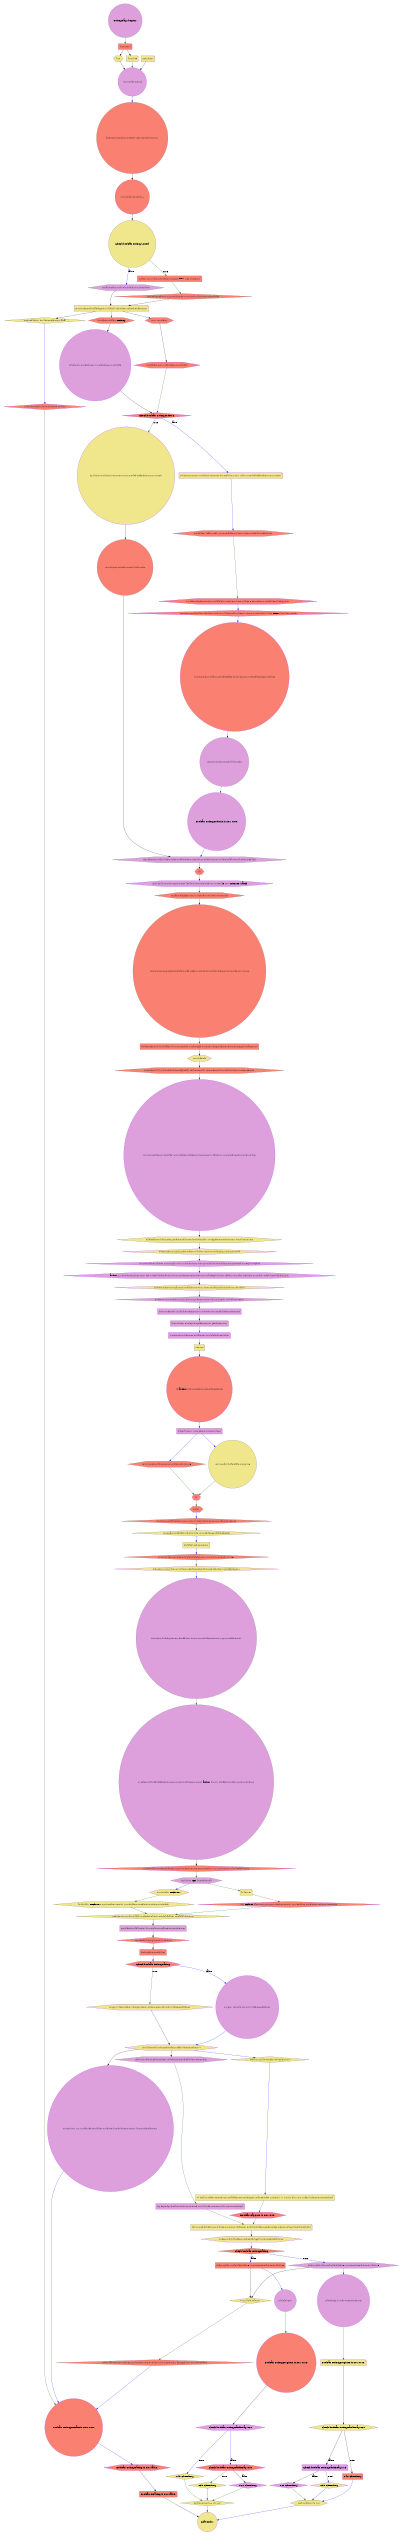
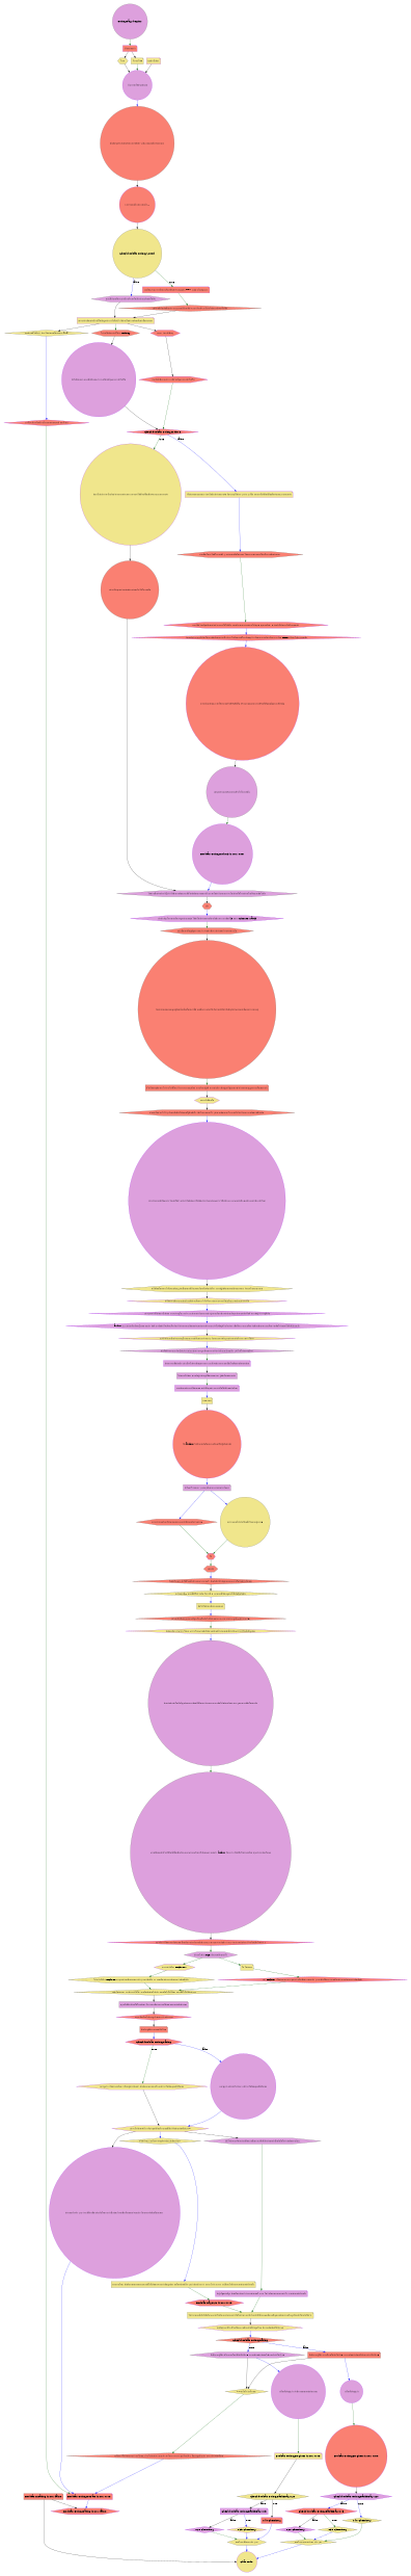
  digraph {
    node [color=purple fillcolor=salmon shape=hexagon style=filled]
    edge [color=black]
    "QuincyDay2 begins." [color=gray40 fillcolor=plum shape=circle]
    n2 [label="เอ็งพลาดแล้ว" shape=note]
    n3 [color=gray40 fillcolor=khaki label="โอเค"]
    n4 [color=gray40 fillcolor=khaki label="เรื่องอะไร?" shape=note]
    n5 [fillcolor=plum label="เอ็งควรทำให้ข้าเกลียดดิ" shape=circle]
    n6 [color=gray40 label="นั่นคือจุดประสงค์หลักของการฝึกบ้า ๆ นั่น แต่แม่งเอ็งทำพลาดอะ" shape=circle]
    n7 [fillcolor=khaki label="หุบปากไปเลย" shape=note]
    n8 [label="ล แล้วตอนนี้ แม่ง แม่งเอ๊ย..." shape=circle]
    n9 [color=gray40 fillcolor=khaki label="Check boolean QuincySorted" shape=circle]
    n10 [label="บอกไปแล้วนะว่าถ้าให้เล่าเรื่องที่ข้าเข้าร่วมกลุ่มกับ Hex น่ะมันจะไม่สนุกเลย" shape=note]
    n11 [color=gray40 fillcolor=plum label="ตอนนี้ถึงตาที่ข้าจะเล่าเรื่องที่จะทำให้เอ็งต้องเกลียดข้าให้ฟัง"]
    n12 [color=gray40 label="แต่ตอนนี้มันเกิดขึ้นแล้ว เพราะตอนนี้ถึงตาที่ข้าจะเล่าเรื่องที่จะทำให้เอ็งต้องเกลียดข้าให้ฟัง" shape=diamond]
    n13 [fillcolor=khaki label="เพราะต้องมีคนทำเรื่องนี้ให้มันถูกต้อง ถ้าไม่ใช่เอ็ง ก็ต้องเป็นข้า เหมือนที่แม่งเป็นมาตลอด" shape=note]
    n14 [label="เอาละ ว่ามาข้าฟังอยู่"]
    n15 [color=gray40 label="ไม่จำเป็นต้องเล่าก็ได้นะ Quincy"]
    n16 [color=gray40 fillcolor=khaki label="ขอเดินหนีไปดีกว่า ข้าจะไม่เล่นเกมนี้หรอกนะ [จบ]" shape=diamond]
    n17 [label="บางทีเมื่อฟังจบแล้ว บางทีท้ายที่สุดอาจจะเข้าใจก็ได้"]
    n18 [fillcolor=plum label="ยังไงก็ต้องเล่า และเมื่อฟังจบแล้ว บางทีท้ายที่สุดอาจจะเข้าใจก็ได้" shape=circle]
    n19 [label="เค ก็ได้ เอ็งทำให้เรื่องนี้ง่ายสำหรับข้าพอดี ขอบใจนะ" shape=diamond]
    n20 [label="Check boolean QuincyArthur3" shape=diamond]
-   n21 [label="Boolean QuincyNoDate is now true." shape=circle]
+   n21 [label="Boolean QuincyNoDate is now true." shape=note]
    n22 [fillcolor=khaki label="ข้าเล่าไปแล้วว่าทำไมถึงเข้าร่วมกองทัพ เพราะอยากทำให้ชีวิตดีขึ้นเพื่อตัวเองและครอบครัว" shape=circle]
    n23 [fillcolor=khaki label="ข้าไม่เคยบอกเลยเนอะว่าทำไมถึงเข้าร่วมกองทัพ งั้นจะสรุปให้ง่าย ๆ คร่าว ๆ ก็คือ อยากทำให้ชีวิตดีขึ้นเพื่อตัวเองและครอบครัว" shape=note]
    n24 [label="Boolean QuincyDating is now false."]
    n25 [color=gray40 label="แล้วทำไมทุกอย่างแม่งพังลงก่อนที่จะได้โอกาสนั้น" shape=circle]
    n26 [color=gray40 label="ย่านที่ข้าโตมา ไม่มีโอกาสฟรี ๆ จะทำแบบนั้นได้หรอก ไม่เลย เราต้องออกไปหาโอกาสนั่นข้างนอก"]
    n27 [color=gray40 label="Boolean IsDating is now false." shape=note]
    n28 [color=gray40 fillcolor=plum label="ไม่ต้องเป็นอัจฉริยะก็รู้ได้ว่าไอ้ฝ่าบาทนั่นแหละที่ชีวิตข้าผิดพลาดขนาดนี้ และทำไมข้าถึงสาบานว่าจะไม่ปล่อยให้ใครเข้ามาในชีวิตแบบนั้นได้อีก"]
    n29 [label="และวิธีที่ง่ายที่สุดที่คนอย่างข้าจะออกไปได้ก็คือ กองทัพ เพราะพวกเขาจะให้ทุน - ทุนการศึกษา - จ่ายเงินให้ทหารไปเรียนมหาลัย"]
    "Chat ends." [fillcolor=khaki shape=circle]
    n31 [color=gray40 label="แล้ว"]
    n32 [label="ข้าเลยคิดว่าจะออกไปฆ่าให้กองทัพสักสองสามปี แล้วจะได้เรียนต่อที่โรงเรียนธุรกิจ เรียนเอกการเงินหรืออาจจะเรียน MBA หรืออะไรประมาณนั้น" shape=diamond]
    n33 [fillcolor=plum label="แล้วบังเอิญ โชคชะตาก็ทอยลูกเต๋าแบบสุ่ม ให้ข้าได้เข้าร่วมกรมเดียวกับฝ่าบาท กองพันที่ 3 หน่วย crimson watch"]
    n34 [label="การกลับมาบ้านและทำให้ครอบครัวมีชีวิตที่ดีขึ้น สร้างความแตกต่างจากชีวิตที่เป็นอยู่นั่นแหละที่สำคัญ" shape=circle]
    n35 [color=gray40 label="ตอนนั้นเขาเป็นผู้บัญชาการแล้ว ส่วนข้าเพิ่งจะเข้าร่วมหลังจบจากสถาบัน"]
    n36 [color=gray40 fillcolor=plum label="แต่ทุกอย่างแม่งพังลงก่อนที่จะได้โอกาสนั้น" shape=circle]
    n37 [color=gray40 label="ข้าพยายามเล่นตามกฎอยู่พักหนึ่งเพื่อเป็นทหารที่ดี แต่เมื่อเวลาผ่านไป ก็ตระหนักได้ว่ายังมีอุปสรรคมากมายที่คอยขวางทางอยู่" shape=circle]
    n38 [fillcolor=plum label="Boolean QuincyArthur3 is now true." shape=circle]
    n39 [color=gray40 label="ชีวิตไม่เคยยุติธรรม ไม่ว่าจะไปที่ไหน ก็จะเจอระบบอุปถัมภ์ การเลือกปฏิบัติ ความลำเอียง มีอยู่ทุกที่ ผู้คนมองข้าด้วยสายตาดูถูกเพราะพื้นเพของข้า" shape=note]
    n40 [fillcolor=khaki label="เพราะสิ่งที่ข้าเป็น"]
    n41 [color=gray40 label="ข้าเลยเริ่มทำอะไรโง่ ๆ เริ่มทำสิ่งที่ทำให้ตอนนี้รู้สึกเสียใจ เริ่มโวยวายแบบโง่ ๆ ถ้าพวกมันเอาอะไรจากข้าไป ข้าก็จะเอาจากมันมาเหมือนกัน"]
    n42 [fillcolor=plum label="เพราะถ้าพวกมันไม่คอยระวังหลังให้ข้า แล้วทำไมข้าต้องทำให้มันด้วย ข้าเลยต้องคอยระวังให้ตัวเอง และคอยปกป้องแต่ตัวเองเท่านั้น เข้าใจนะ" shape=circle]
    n43 [color=gray40 fillcolor=khaki label="ข้าไม่ได้ขโมยของ ไม่ได้ละเมิดกฎ ยังเป็นทหารที่ดี แต่ถ้าเอ็งเคยได้ยินวลีที่ว่า \"การปฏิบัติตามอย่างมีเจตนาร้าย\" ก็จะเข้าใจสถานการณ์"]
    n44 [fillcolor=khaki label="ข้าไม่อยากเสียเวลาแม้แต่วินาทีเดียวเพื่อทำอะไรให้ใคร แค่อยากทำงานให้เสร็จและรับเงินแล้วออกไป" shape=diamond]
    n45 [fillcolor=plum label="แล้วทุกอย่างก็ผิดพลาดไปหมด เรากำลังอยู่ในภารกิจ และข้ากำลังสังเกตการณ์อยู่ มองเห็นว่าฝ่ายต่อต้านเริ่มรุกเข้ามาแย่งชิงพื้นที่ พวกมันรู้ว่าเราอยู่ที่นั่น" shape=diamond]
    n46 [fillcolor=plum label="arthur และทหารที่เหลืออยู่ในสนามแล้ว ข้ามีเวลาตัดสินใจเพียงเสี้ยววินาที ข้าสามารถเปิดเผยตำแหน่งของตัวเองและยิงใส่ศัตรูที่กำลังเข้ามา เพื่อซื้อเวลาและเพื่อแจ้งเตือนฝ่าบาทและเพื่อนร่วมทีมให้อพยพไปยังที่ปลอดภัย"]
    n47 [fillcolor=khaki label="แต่ถ้าทำแบบนั้นข้าจะตกอยู่ในสถานการณ์ที่แม่งเลวร้ายแน่ ๆ รับรองเลยว่าศัตรูจะเข้ามาหาข้าเร็วมาก เพราะงั้น..." shape=diamond]
    n48 [color=gray40 fillcolor=plum label="ข้าเก็บข้าวของและวิทยุไปแจ้งว่าตำแหน่งของเราถูกเปิดเผย... ข้าคิดว่าฝ่าบาทกับคนอื่น ๆ ยังไงก็ไม่รอดอยู่ดี..." shape=diamond]
    n49 [fillcolor=plum label="ข้าออกจากที่ซ่อนตัว แล้วเลี้ยวไปตรงหัวมุมทางขวา และก็เจอปลายกระบอกปืนไรเฟิลของฝ่ายตรงข้าม" shape=note]
    n50 [color=gray40 fillcolor=plum label="ไม่หรอกไอ้น้อง พวกมันรู้ว่าข้าอยู่ที่นั่นตลอดเวลา รู้ทันตั้งแต่แรกแล้ว" shape=note]
    n51 [fillcolor=plum label="พวกมันลากข้าออกไปบนถนน ผลักให้คุกเข่า และจ่อปืนไปที่ด้านหลังศีรษะ" shape=note]
    n52 [color=gray40 fillcolor=khaki label="แบม แบม" shape=note]
    n53 [label="เป็น arthur ไอ้ฝ่าบาทนั่นโผล่มาจากไหนก็ไม่รู้เพื่อช่วยข้า" shape=circle]
    n54 [color=gray40 fillcolor=plum label="ข้าโคตรโกรธมาก ๆ เลยลุกขึ้นมาและด่าเขาตรงนั้นเลย" shape=note]
    n55 [color=gray40 label="เพราะเจ้ายอมทิ้งเขาให้ตายแต่เขาเองกลับไม่ยอมทิ้งเจ้าเหรอ?"]
    n56 [color=gray40 fillcolor=khaki label="เพราะตอนนี้เจ้ายังเป็นหนี้ชีวิตเขาอยู่เหรอ?" shape=circle]
    n57 [label="ใช่"]
    n58 [color=gray40 label="แม่งเอ้ย"]
    n59 [color=gray40 label="ไม่เข้าใจเหรอ ข้าใช้ชีวิตเพื่อตัวเองและครอบครัว นั่นคือสิ่งที่สำคัญมาตลอดและเป็นสิ่งเดียวที่สำคัญ" shape=diamond]
    n60 [color=gray40 fillcolor=khaki label="แล้วตอนนี้... ตอนนี้ก็มีไอ้เวรนี่ - ไอ้เวรนี่ - และตอนนี้ก็ต้องดูแลสิ่งที่เกิดขึ้นกับมัน" shape=diamond]
    n61 [color=gray40 fillcolor=khaki label="นั่นไม่ใช่ส่วนหนึ่งของแผนเลย" shape=note]
    n62 [color=gray40 label="แล้วเขาก็ทำให้เราแม่งเจอปัญหาใหญ่ในอีกไม่กี่เดือนต่อมา และเขากำลังจะถูกปลดประจำการ?!" shape=diamond]
    n63 [fillcolor=khaki label="ข้าต้องเลือก ว่าควรจะโกหก ควรจะโยนความผิดให้เขาเหมือนที่ทำก่อนหน้านี้ดี หรือควรจะทำในสิ่งที่ถูกต้อง" shape=diamond]
    n64 [color=gray40 fillcolor=plum label="ข้าแม่งต้องทำในสิ่งที่ถูกต้องเพราะติดหนี้ชีวิตเขา ข้าออกจากกองทัพไปพร้อมกับเขา และจูบลาความฝันในมหาลัย" shape=circle]
    n65 [color=gray40 fillcolor=plum label="ความฝันของข้าที่จะมีชีวิตที่ดีขึ้นเพื่อตัวเองและครอบครัวหายไปหมดเลย แต่แล้ว arthur ก็บอกว่า \"ไม่เป็นไรหรอกเพื่อน ทุกอย่างจะต้องโอเค\"" shape=circle]
    n66 [label="\"ข้าจัดการให้พวกเรามีตำแหน่งใหม่กับองค์กรรักษาสันติภาพ และพวกเขาจ่ายเงินดีกว่า และจ่ายล่วงหน้าด้วย เอ็งจะไม่เป็นไรหรอก\"" shape=diamond]
    n67 [color=gray40 fillcolor=plum label="ข้าเลยไปร่วม ICR กับเขาเหมือนคนโง่"]
    n68 [fillcolor=khaki label="และแล้วก็เรื่อง Techrot..."]
    n69 [color=gray40 fillcolor=khaki label="โอ้ ไม่นะ..." shape=note]
    n70 [color=gray40 fillcolor=khaki label="ใช่ แล้วก็เรื่อง Techrot... ทุกอย่างเหมือนลงนรกจริง ๆ และนั่นก็คือ... ตอนที่เขาต้องการข้ามากกว่าเดิมเสียอีก"]
    n71 [label="แล้ว techrot ก็โผล่ออกมา และทุกอย่างก็เหมือนลงนรกจริง ๆ และนั่นก็คือ... ตอนที่เขาต้องการข้ามากกว่าเดิมเสียอีก" shape=diamond]
    n72 [color=gray40 fillcolor=khaki label="แต่ข้าไม่สามารถ... เดินจากไปได้ เวลานั้นมันผ่านไปแล้ว ตอนนั้นไปไม่ได้... ตอนนี้ก็ไปไม่ได้แล้ว..." shape=diamond]
    n73 [color=gray40 fillcolor=plum label="ทุกครั้งที่ข้าปล่อยให้ใครเข้ามา ก็จะจบลงที่การกลายเป็นทหารของเล่นตัวน้อย..." shape=note]
    n74 [label="เพราะงั้นเมื่อเอ็งปรากฏตัว...และก้าวเข้ามา..." shape=diamond]
    n75 [color=gray40 label="ถีบประตูที่ข้าลงกลอนปิดไว้..." shape=note]
    n76 [label="Check boolean QuincyDating"]
    n77 [fillcolor=khaki label="และพูดว่า \"ไม่หรอกเพื่อน เราได้อยู่ด้วยกันแล้ว นั่นคือตอนจบของเรื่องแม้ว่าจะไม่มีเหตุผลที่ดีก็ตาม\""]
    n78 [fillcolor=plum label="และพูดว่า \"ข้าสนใจเจ้านะ แม้ว่าจะไม่มีเหตุผลที่ดีก็ตาม\"" shape=circle]
    n79 [fillcolor=khaki label="แล้วจะให้ข้าทำยังไง ครั้งล่าสุดที่เกิดเรื่องแบบนี้ขึ้น ชีวิตข้าแม่งพังไปเลย..."]
    n80 [color=gray40 fillcolor=plum label="เสียใจด้วยนะที่ต้องผ่านชีวิตแบบนั้นมา แต่สิ่งที่เกิดก่อนหน้านั้นมันไม่ใช่ความผิดของข้านะ"]
    n81 [color=gray40 fillcolor=khaki label="ข้าเข้าใจนะว่าทำไมเจ้าถึงรู้สึกว่าต้องปกป้องตัวเอง" shape=diamond]
    n82 [fillcolor=plum label="ข้าคาดหวังจริง ๆ นะว่าจะมีเรื่องที่น่าประทับใจมากกว่านี้ แต่หลังจากฟังเรื่องของข้าจบแล้ว เรื่องของเจ้ามีแค่นี้เองเหรอ" shape=circle]
    n83 [fillcolor=plum label="ข้ารู้ ที่พูดมาก็ถูก ข้าขอโทษ ข้ากลัวว่าการทำแบบนี้ \"เรา\" ไม่ว่านั่นจะหมายความว่าไง จะมาทำลายข้าอีกครั้ง" shape=note]
    n84 [color=gray40 fillcolor=khaki label="... ขอบใจนะ มันมีความหมายมากเลย แต่ก็ไม่ได้หมายความว่ามันถูกต้อง ขอโทษด้วยที่ลึก ๆ แล้วข้ากลัว... ว่า \"เรา\" ไม่ว่า \"เรา\" จะเป็นอะไรก็ตามจะมาทำลายข้าอีกครั้ง" shape=note]
    n85 [color=gray40 fillcolor=khaki label="ไม่ว่าจะตอนที่เอ็งรีเซ็ตโลกและทำให้ลืม - อย่ามาบอกว่าไม่ได้ทำนะ - หรือวิ่งกลับไปที่อนาคตเมื่อเจอปัญหาหนักหน่วงหรือถูกเรียกตัวให้กลับไปช่วย" shape=note]
    n86 [label="Boolean Day2_20 is now true."]
    n87 [fillcolor=khaki label="แต่นั่นแหละชีวิต ชีวิตก็คือ... เหมือนกับที่เอ็งพูดไว้... มีความสัมพันธ์ไปทีละคน"]
    n88 [color=gray40 label="Check boolean QuincyDating" shape=diamond]
    n89 [color=gray40 fillcolor=plum label="สิ่งที่อยากรู้ก็คือ ที่รักจะยกโทษให้กันได้ป่าว? เราจะเดินหน้ากันต่อไปแบบจริงจังได้ป่าว?"]
    n90 [color=gray40 label="สิ่งที่อยากรู้ก็คือ จะยกโทษให้กันได้ป่าว? เราจะเดินหน้ากันต่อไปแบบจริงจังได้ป่าว?" shape=note]
    n91 [fillcolor=plum label="ยกโทษให้อยู่แล้ว เจ้ามีความหมายต่อข้ามากนะ" shape=circle]
    n92 [color=gray40 fillcolor=khaki label="ข้า...ทำไม่ได้ ขอโทษนะ" shape=diamond]
    n93 [fillcolor=plum label="ยกโทษให้อยู่แล้ว" shape=circle]
    n94 [fillcolor=khaki label="Boolean QuincyForgiven is now true." shape=note]
    n95 [color=gray40 label="...โอเค ก็ได้ สมควรแล้ว ขอโทษนะถ้าจะไม่ส่งข้อความหาอีก ข้าไม่... อยากจะขุดเรื่องเชี่ย ๆ ขึ้นมาพูดอีกแล้ว บาย แล้วเจอกันใหม่" shape=diamond]
    n96 [label="Boolean QuincyForgiven is now true." shape=circle]
    n97 [color=gray40 fillcolor=khaki label="Check boolean QuincyRank5Day1_20"]
    n98 [fillcolor=plum label="Check boolean QuincyRank5Day1_20"]
    n99 [label="+40 Chemistry" shape=note]
    n100 [fillcolor=plum label="Check boolean QuincyRank5Day1_15" shape=note]
    n101 [color=gray40 fillcolor=khaki label="+40 Chemistry" shape=diamond]
    n102 [label="Check boolean QuincyRank5Day1_15"]
    n103 [color=gray40 fillcolor=khaki label="ขอบใจนะที่รัก... จริง ๆ นะ"]
    n104 [fillcolor=khaki label="+35 Chemistry" shape=diamond]
    n105 [fillcolor=plum label="+20 Chemistry" shape=diamond]
    n106 [color=gray40 fillcolor=khaki label="ขอบใจนะครอบครัว... จริง ๆ นะ" shape=diamond]
    n107 [color=gray40 fillcolor=khaki label="+35 Chemistry" shape=diamond]
    n108 [fillcolor=plum label="+20 Chemistry" shape=diamond]
    "QuincyDay2 begins." -> n2 [color=darkgreen]
    n2 -> n3
    n2 -> n4
    n3 -> n5
    n4 -> n5 [color=darkgreen]
    n5 -> n6 [color=blue]
    n6 -> n8
    n7 -> n5
    n8 -> n9
    n9 -> n10 [color=darkgreen label=true]
    n9 -> n11 [color=blue label=false]
    n10 -> n12 [color=darkgreen]
    n11 -> n13
    n12 -> n13
    n13 -> n14
    n13 -> n15 [color=darkgreen]
    n13 -> n16
    n14 -> n17
    n15 -> n18
    n16 -> n19 [color=blue]
    n17 -> n20 [color=darkgreen]
    n18 -> n20
    n19 -> n21 [color=darkgreen]
    n20 -> n22 [color=darkgreen label=true]
    n20 -> n23 [color=blue label=false]
    n21 -> n24 [color=blue]
    n22 -> n25
    n23 -> n26 [color=blue]
-   n24 -> n27
+   n27 -> n24
    n25 -> n28
    n26 -> n29 [color=darkgreen]
    n27 -> "Chat ends."
    n28 -> n31
    n29 -> n32 [color=blue]
    n31 -> n33 [color=blue]
    n32 -> n34 [color=blue]
    n33 -> n35 [color=darkgreen]
    n34 -> n36
    n35 -> n37
    n36 -> n38 [color=darkgreen]
    n37 -> n39 [color=darkgreen]
    n38 -> n28 [color=blue]
    n39 -> n40
    n40 -> n41
    n41 -> n42 [color=blue]
    n42 -> n43
    n43 -> n44
    n44 -> n45 [color=blue]
    n45 -> n46 [color=blue]
    n46 -> n47
    n47 -> n48 [color=blue]
    n48 -> n49 [color=darkgreen]
    n49 -> n50
    n50 -> n51 [color=darkgreen]
    n51 -> n52 [color=blue]
    n52 -> n53
    n53 -> n54 [color=blue]
    n54 -> n55 [color=blue]
    n54 -> n56 [color=blue]
    n55 -> n57 [color=darkgreen]
    n56 -> n57 [color=darkgreen]
    n57 -> n58 [color=darkgreen]
    n58 -> n59 [color=blue]
    n59 -> n60
    n60 -> n61 [color=blue]
    n61 -> n62 [color=blue]
    n62 -> n63 [color=darkgreen]
    n63 -> n64 [color=blue]
    n64 -> n65 [color=darkgreen]
    n65 -> n66
    n66 -> n67 [color=darkgreen]
-   n67 -> n68 [color=blue]
+   n67 -> n68 [color=darkgreen]
    n67 -> n69 [color=darkgreen]
    n68 -> n70 [color=darkgreen]
    n69 -> n71 [color=darkgreen]
    n70 -> n72 [color=darkgreen]
    n71 -> n72 [color=darkgreen]
    n72 -> n73
    n73 -> n74
    n74 -> n75
    n75 -> n76 [color=blue]
    n76 -> n77 [color=darkgreen label=true]
    n76 -> n78 [color=blue label=false]
    n77 -> n79
    n78 -> n79 [color=blue]
    n79 -> n80
    n79 -> n81 [color=blue]
    n79 -> n82
    n80 -> n83 [color=darkgreen]
    n81 -> n84 [color=blue]
    n82 -> n21 [color=blue]
    n83 -> n85 [color=darkgreen]
    n84 -> n86 [color=darkgreen]
    n85 -> n87
    n86 -> n85 [color=darkgreen]
    n87 -> n88 [color=blue]
    n88 -> n89 [color=blue label=true]
    n88 -> n90 [color=blue label=false]
    n89 -> n91 [color=blue]
    n89 -> n92
    n90 -> n92
    n90 -> n93 [color=blue]
    n91 -> n94 [color=darkgreen]
    n92 -> n95 [color=darkgreen]
    n93 -> n96 [color=darkgreen]
    n94 -> n97
    n95 -> n21 [color=blue]
    n96 -> n98
    n97 -> n99 [label=true]
    n97 -> n100 [label=false]
    n98 -> n101 [color=blue label=true]
    n98 -> n102 [color=blue label=false]
    n99 -> n103 [color=blue]
    n100 -> n104 [color=blue label=true]
    n100 -> n105 [label=false]
    n101 -> n106 [color=darkgreen]
    n102 -> n107 [color=darkgreen label=true]
    n102 -> n108 [label=false]
    n103 -> "Chat ends." [color=blue]
    n104 -> n103 [color=blue]
    n105 -> n103 [color=darkgreen]
    n106 -> "Chat ends." [color=blue]
    n107 -> n106 [color=blue]
    n108 -> n106 [color=darkgreen]
  }
